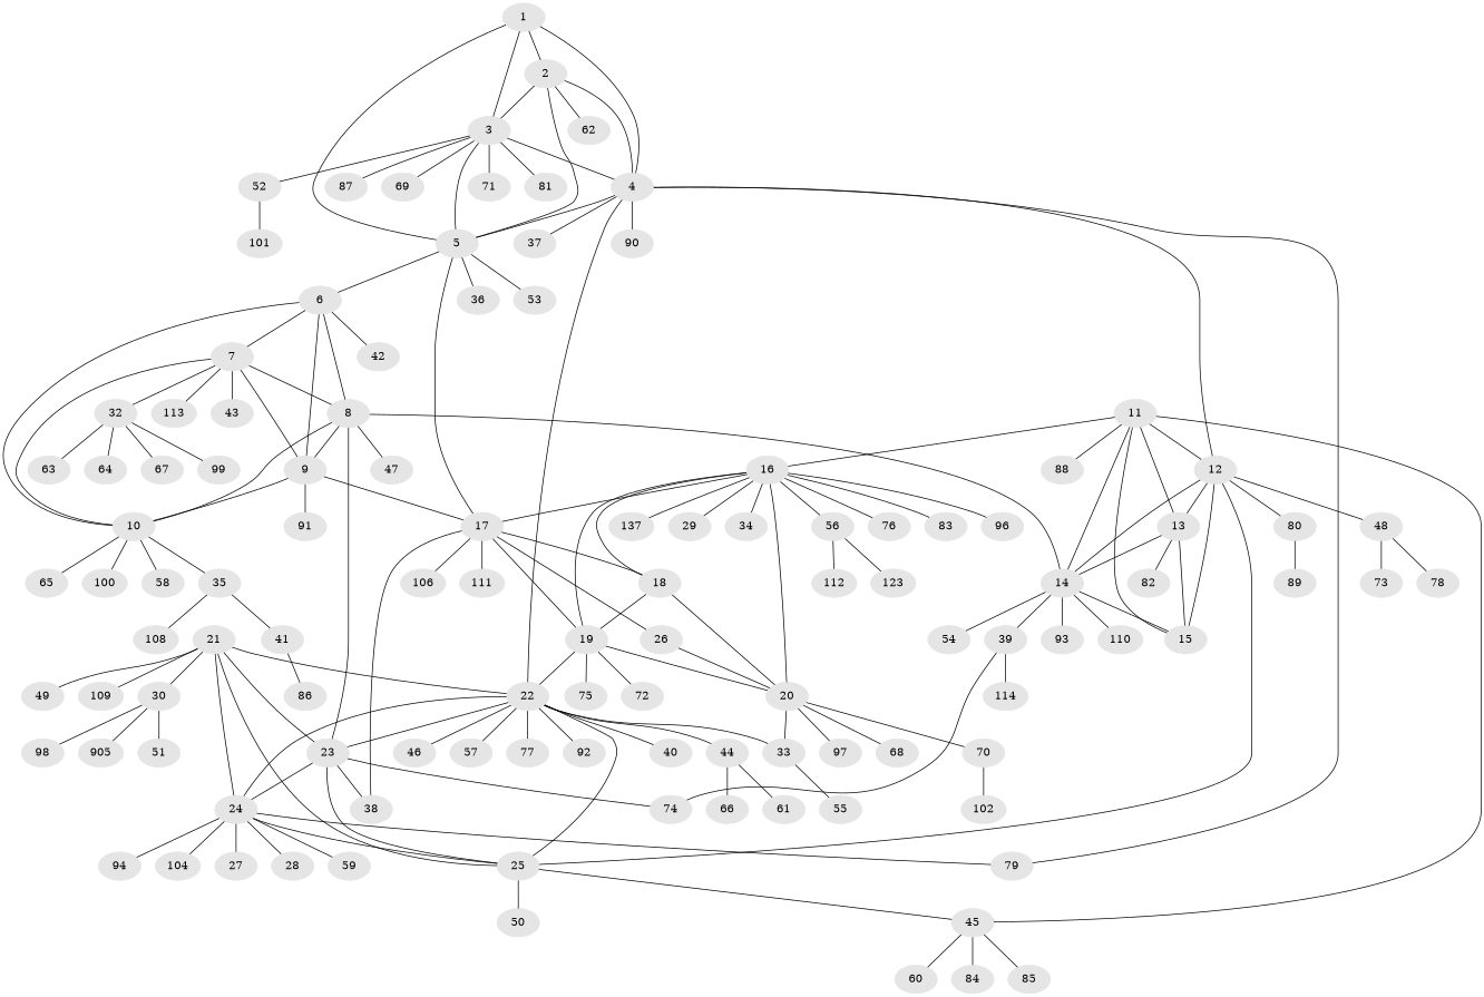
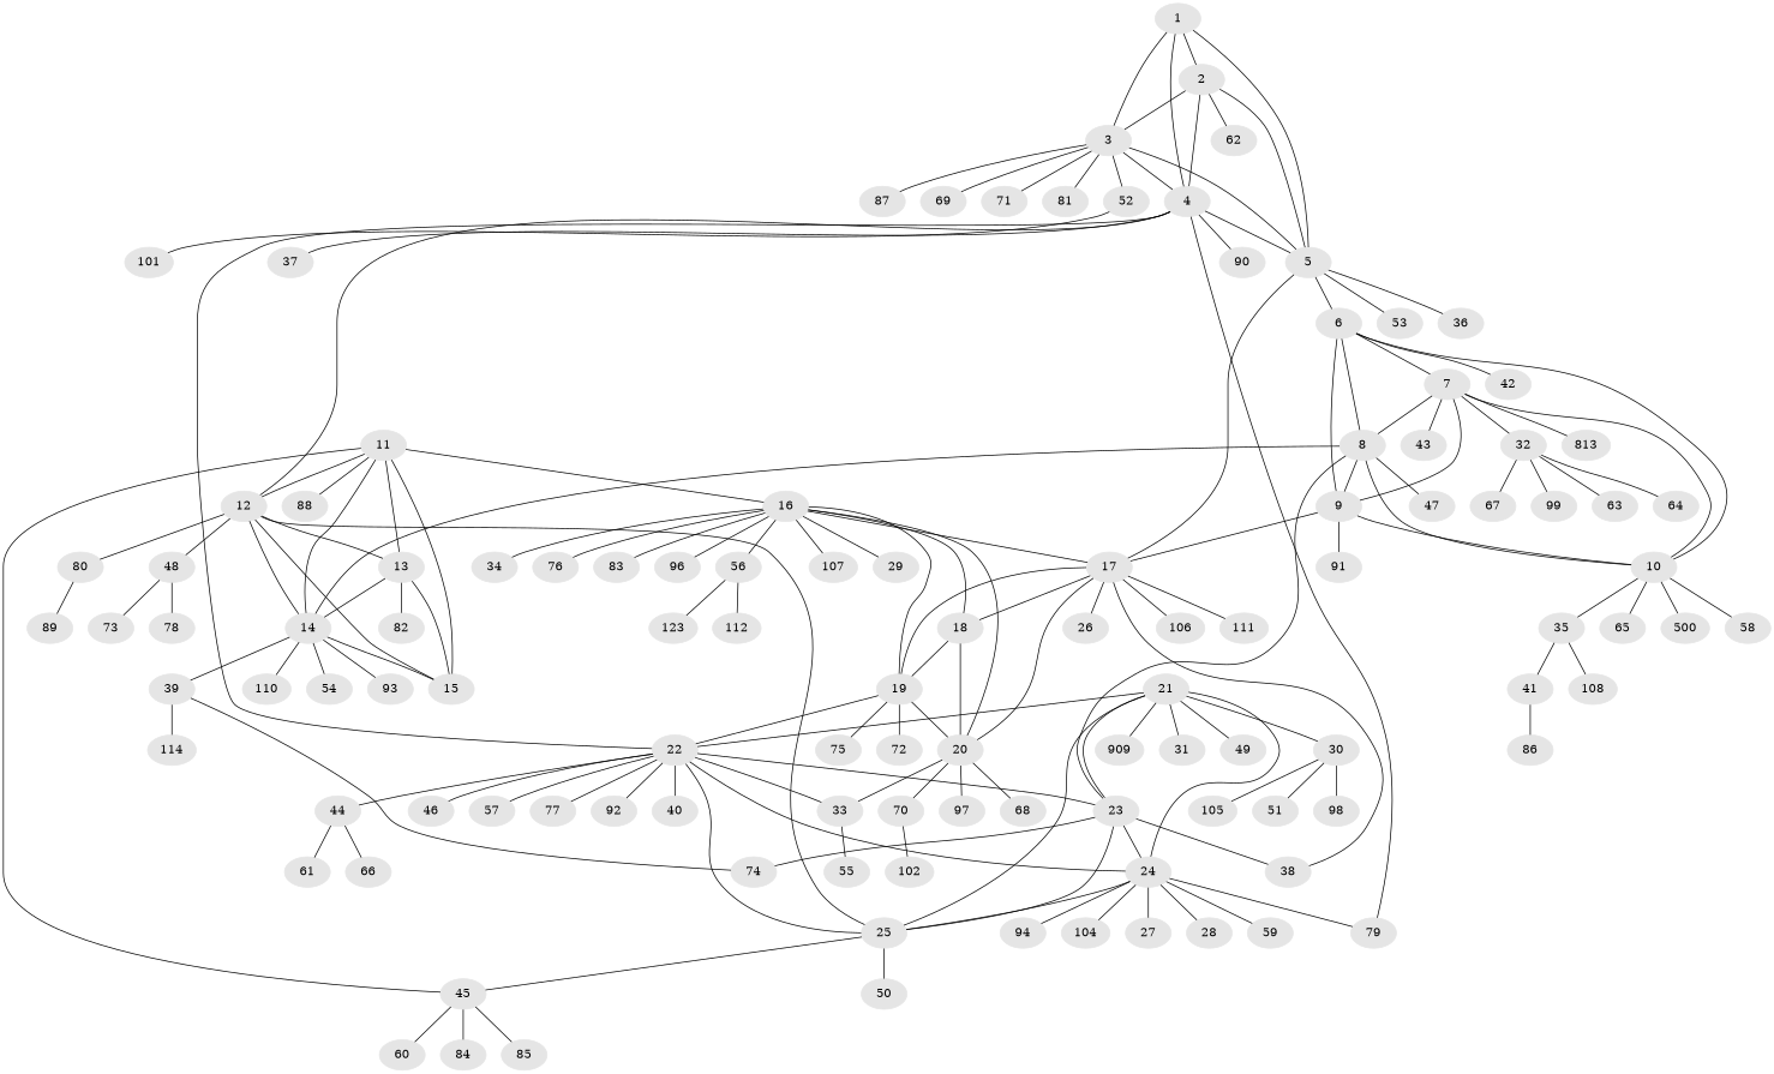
  graph {
    node [color=gray90 style=filled]
    1
    2
    3
    4
    5
    62
    52
    69
    71
    81
    87
    12
    22
    37
    79
    90
    6
    17
    36
    53
    101
    14
    13
    15
    25
    48
    80
    23
    33
    24
    40
    44
    46
    57
    77
    92
    7
    8
    9
    10
    42
    18
    19
    20
    26
    38
    106
    111
    32
    43
-   113
+   113 [label=813]
    47
    91
    35
    58
    65
-   100
+   100 [label=500]
    63
    64
    67
    99
    39
    54
    93
    110
    74
    41
    108
    11
    16
    45
    88
    82
    29
    34
    56
    76
    83
    96
-   107 [label=137]
+   107
    60
    84
    85
    50
    73
    78
    89
    114
    72
    75
    68
    70
    97
    n94 [label=123]
    112
    55
    102
    21
    30
+   31
    49
-   109
+   109 [label=909]
    27
    28
    59
    94
    104
    51
    98
-   105 [label=905]
+   105
    61
    66
    86
    1 -- 2
    1 -- 3
    1 -- 4
    1 -- 5
    2 -- 3
    2 -- 4
    2 -- 5
    2 -- 62
    3 -- 4
    3 -- 5
    3 -- 52
    3 -- 69
    3 -- 71
    3 -- 81
    3 -- 87
    4 -- 5
    4 -- 12
    4 -- 22
    4 -- 37
    4 -- 79
    4 -- 90
    5 -- 6
    5 -- 17
    5 -- 36
    5 -- 53
    52 -- 101
    12 -- 14
    12 -- 13
    12 -- 15
    12 -- 25
    12 -- 48
    12 -- 80
    22 -- 25
    22 -- 23
    22 -- 33
    22 -- 24
    22 -- 40
    22 -- 44
    22 -- 46
    22 -- 57
    22 -- 77
    22 -- 92
    6 -- 7
    6 -- 8
    6 -- 9
    6 -- 10
    6 -- 42
    17 -- 18
    17 -- 19
-   26 -- 20
+   17 -- 20
    17 -- 26
    17 -- 38
    17 -- 106
    17 -- 111
    14 -- 15
    14 -- 39
    14 -- 54
    14 -- 93
    14 -- 110
    13 -- 14
    13 -- 15
    13 -- 82
    25 -- 45
    25 -- 50
    48 -- 73
    48 -- 78
    80 -- 89
    23 -- 25
    23 -- 24
    23 -- 38
    23 -- 74
    33 -- 55
    24 -- 79
    24 -- 25
    24 -- 27
    24 -- 28
    24 -- 59
    24 -- 94
    24 -- 104
    44 -- 61
    44 -- 66
    7 -- 8
    7 -- 9
    7 -- 10
    7 -- 32
    7 -- 43
    7 -- 113
    8 -- 14
    8 -- 23
    8 -- 9
    8 -- 10
    8 -- 47
    9 -- 17
    9 -- 10
    9 -- 91
    10 -- 35
    10 -- 58
    10 -- 65
    10 -- 100
    18 -- 19
    18 -- 20
    19 -- 22
    19 -- 20
    19 -- 72
    19 -- 75
    20 -- 33
    20 -- 68
    20 -- 70
    20 -- 97
    32 -- 63
    32 -- 64
    32 -- 67
    32 -- 99
    35 -- 41
    35 -- 108
    39 -- 74
    39 -- 114
    41 -- 86
    11 -- 12
    11 -- 14
    11 -- 13
    11 -- 15
    11 -- 16
    11 -- 45
    11 -- 88
    16 -- 17
    16 -- 18
    16 -- 19
    16 -- 20
    16 -- 29
    16 -- 34
    16 -- 56
    16 -- 76
    16 -- 83
    16 -- 96
    16 -- 107
    45 -- 60
    45 -- 84
    45 -- 85
    56 -- n94
    56 -- 112
    70 -- 102
    21 -- 22
    21 -- 25
    21 -- 23
    21 -- 24
    21 -- 30
+   21 -- 31
    21 -- 49
    21 -- 109
    30 -- 51
    30 -- 98
    30 -- 105
  }
